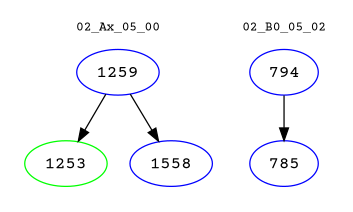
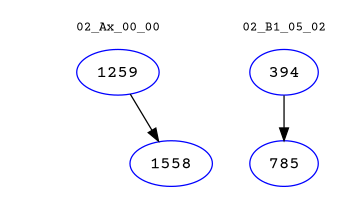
  digraph {
    fontname="Courier Prime"
    node [color=blue fontname="Courier Prime"]
    edge [color=black fontname="Courier Prime"]
    n1 [label=1259]
-   n2 [color=green label=1253]
    n3 [label=1558]
-   n4 [label=794]
+   n4 [label=394]
    n5 [label=785]
    subgraph cluster_1 {
      color=white
      fontsize=10
-     label="02_Ax_05_00"
+     label="02_Ax_00_00"
      n1
-     n2
      n3
    }
    subgraph cluster_2 {
      color=white
      fontsize=10
-     label="02_B0_05_02"
+     label="02_B1_05_02"
      n4
      n5
    }
-   n1 -> n2
    n1 -> n3
    n4 -> n5
  }
